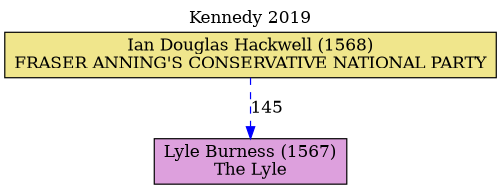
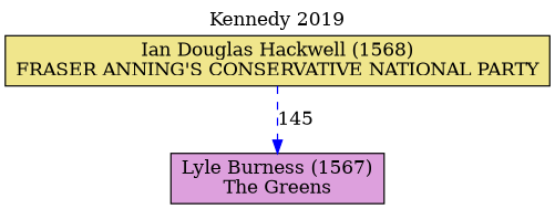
  digraph {
    label="Kennedy 2019"
    labelloc=t
    mclimit=10
    node [shape=box style=filled]
    n1 [label="Ian Douglas Hackwell (1568)\nFRASER ANNING'S CONSERVATIVE NATIONAL PARTY" fillcolor=khaki]
-   n2 [label="Lyle Burness (1567)\nThe Lyle" fillcolor=plum]
+   n2 [label="Lyle Burness (1567)\nThe Greens" fillcolor=plum]
    n1 -> n2 [label=145 color=blue style=dashed]
  }
